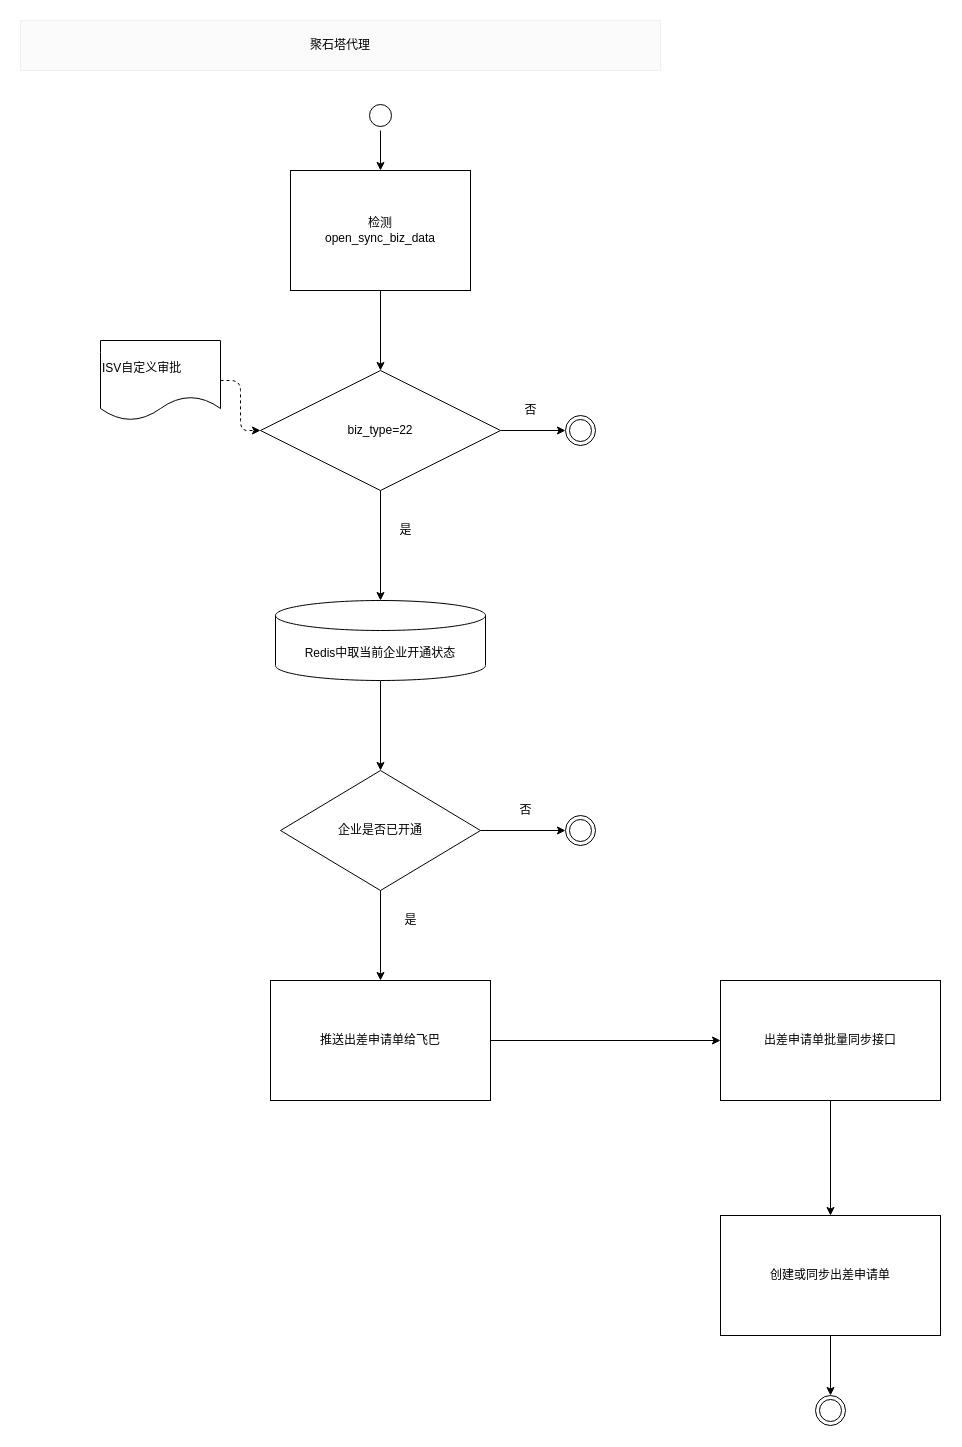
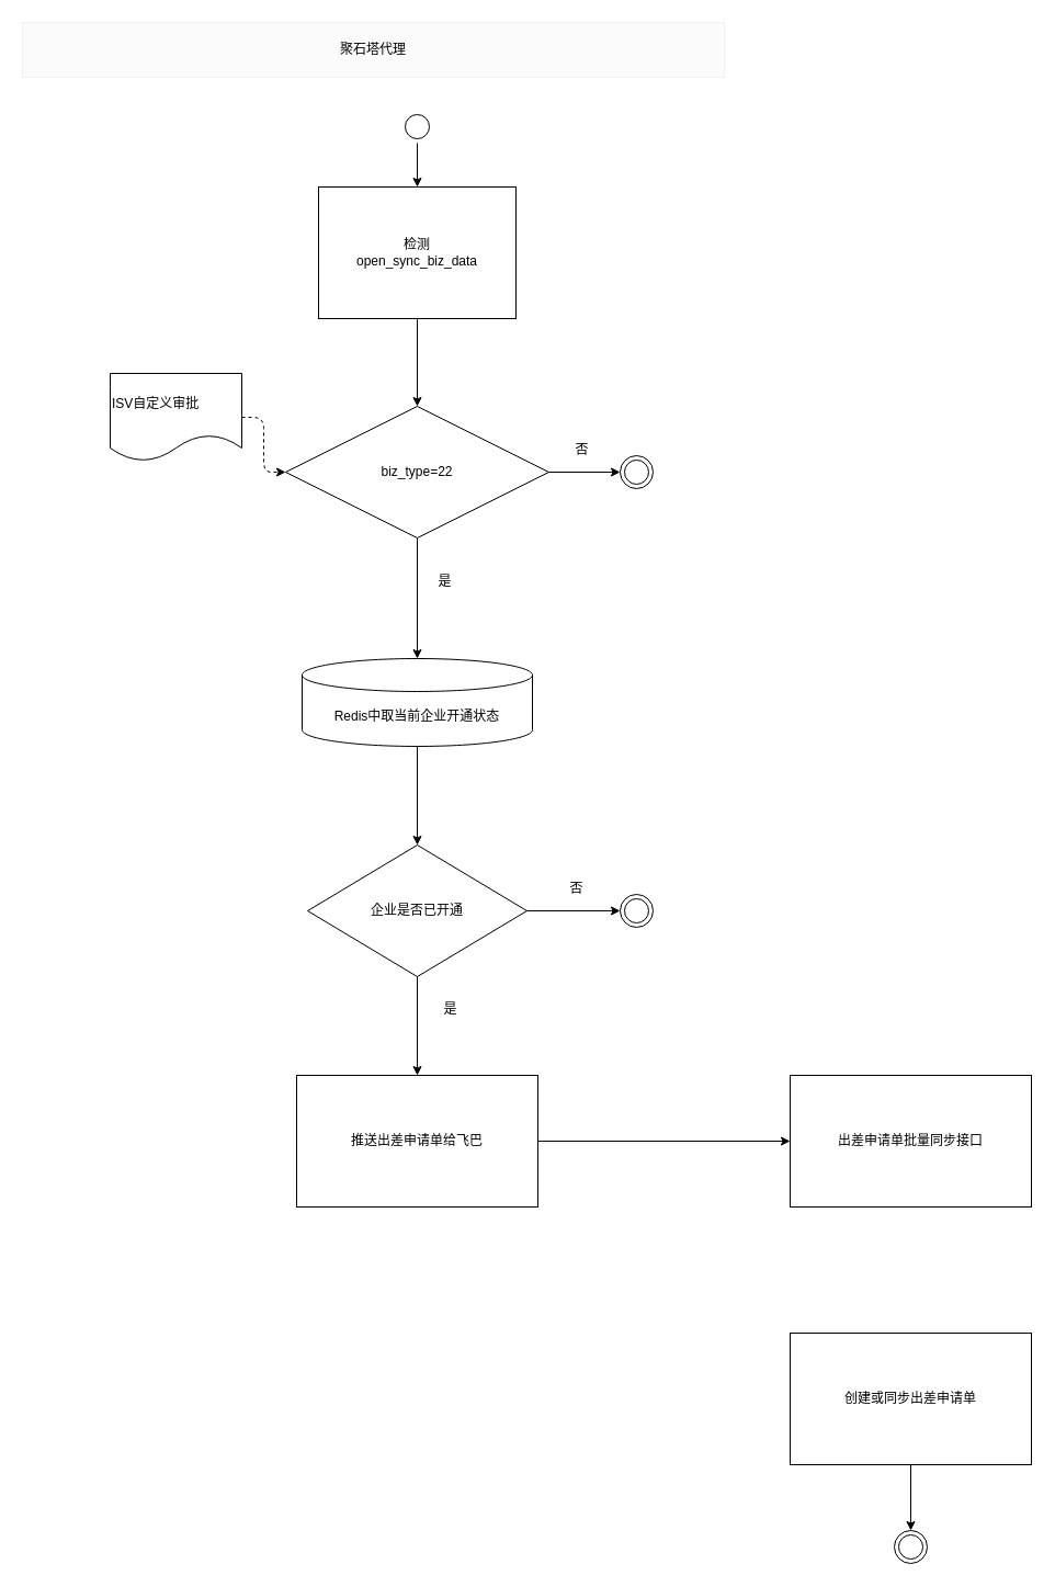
  <mxCell id="0" />
  <mxCell id="1" parent="0" />
  <mxCell id="2" value="" style="edgeStyle=orthogonalEdgeStyle;orthogonalLoop=1;jettySize=auto;html=1;" parent="1" source="3" target="6" edge="1"><mxGeometry relative="1" as="geometry" /></mxCell>
  <mxCell id="3" value="检测&lt;br&gt;open_sync_biz_data" style="whiteSpace=wrap;html=1;" parent="1" vertex="1"><mxGeometry x="290" y="170" width="180" height="120" as="geometry" /></mxCell>
  <mxCell id="4" value="" style="edgeStyle=orthogonalEdgeStyle;orthogonalLoop=1;jettySize=auto;html=1;" parent="1" source="6" target="16" edge="1"><mxGeometry relative="1" as="geometry" /></mxCell>
  <mxCell id="5" value="" style="edgeStyle=orthogonalEdgeStyle;rounded=0;orthogonalLoop=1;jettySize=auto;html=1;startArrow=none;startFill=0;endArrow=classic;endFill=1;" parent="1" source="6" target="29" edge="1"><mxGeometry relative="1" as="geometry" /></mxCell>
  <mxCell id="6" value="biz_type=22" style="rhombus;whiteSpace=wrap;html=1;align=center;" parent="1" vertex="1"><mxGeometry x="260" y="370" width="240" height="120" as="geometry" /></mxCell>
  <mxCell id="7" value="" style="edgeStyle=orthogonalEdgeStyle;orthogonalLoop=1;jettySize=auto;html=1;dashed=1;" parent="1" source="8" target="6" edge="1"><mxGeometry relative="1" as="geometry" /></mxCell>
  <mxCell id="8" value="ISV自定义审批" style="shape=document;whiteSpace=wrap;html=1;boundedLbl=1;align=left;" parent="1" vertex="1"><mxGeometry x="100" y="340" width="120" height="80" as="geometry" /></mxCell>
  <mxCell id="9" value="" style="edgeStyle=orthogonalEdgeStyle;orthogonalLoop=1;jettySize=auto;html=1;" parent="1" source="11" target="18" edge="1"><mxGeometry relative="1" as="geometry" /></mxCell>
  <mxCell id="10" value="" style="edgeStyle=orthogonalEdgeStyle;rounded=0;orthogonalLoop=1;jettySize=auto;html=1;startArrow=none;startFill=0;endArrow=classic;endFill=1;" parent="1" source="11" target="21" edge="1"><mxGeometry relative="1" as="geometry" /></mxCell>
  <mxCell id="11" value="&lt;span&gt;企业是否已开通&lt;/span&gt;" style="rhombus;whiteSpace=wrap;html=1;" parent="1" vertex="1"><mxGeometry x="280" y="770" width="200" height="120" as="geometry" /></mxCell>
  <mxCell id="12" value="是" style="text;html=1;align=center;verticalAlign=middle;resizable=0;points=[];autosize=1;" parent="1" vertex="1"><mxGeometry x="390" y="520" width="30" height="20" as="geometry" /></mxCell>
  <mxCell id="13" value="是" style="text;html=1;align=center;verticalAlign=middle;resizable=0;points=[];autosize=1;" parent="1" vertex="1"><mxGeometry x="395" y="910" width="30" height="20" as="geometry" /></mxCell>
  <mxCell id="14" value="" style="edgeStyle=orthogonalEdgeStyle;orthogonalLoop=1;jettySize=auto;html=1;" parent="1" source="15" target="3" edge="1"><mxGeometry relative="1" as="geometry" /></mxCell>
  <mxCell id="15" value="" style="ellipse;html=1;shape=startState;" parent="1" vertex="1"><mxGeometry x="365" y="100" width="30" height="30" as="geometry" /></mxCell>
  <mxCell id="16" value="" style="ellipse;html=1;shape=endState;" parent="1" vertex="1"><mxGeometry x="565" y="415" width="30" height="30" as="geometry" /></mxCell>
  <mxCell id="17" value="否" style="text;html=1;align=center;verticalAlign=middle;resizable=0;points=[];autosize=1;" parent="1" vertex="1"><mxGeometry x="515" y="400" width="30" height="20" as="geometry" /></mxCell>
  <mxCell id="18" value="" style="ellipse;html=1;shape=endState;" parent="1" vertex="1"><mxGeometry x="565" y="815" width="30" height="30" as="geometry" /></mxCell>
  <mxCell id="19" value="否" style="text;html=1;align=center;verticalAlign=middle;resizable=0;points=[];autosize=1;" parent="1" vertex="1"><mxGeometry x="510" y="800" width="30" height="20" as="geometry" /></mxCell>
  <mxCell id="20" value="" style="edgeStyle=orthogonalEdgeStyle;rounded=0;orthogonalLoop=1;jettySize=auto;html=1;" parent="1" source="21" target="23" edge="1"><mxGeometry relative="1" as="geometry" /></mxCell>
  <mxCell id="21" value="推送出差申请单给飞巴" style="whiteSpace=wrap;html=1;" parent="1" vertex="1"><mxGeometry x="270" y="980" width="220" height="120" as="geometry" /></mxCell>
- <mxCell id="22" value="" style="edgeStyle=orthogonalEdgeStyle;rounded=0;orthogonalLoop=1;jettySize=auto;html=1;" parent="1" source="23" target="25" edge="1"><mxGeometry relative="1" as="geometry" /></mxCell>
  <mxCell id="23" value="出差申请单批量同步接口" style="whiteSpace=wrap;html=1;" parent="1" vertex="1"><mxGeometry x="720" y="980" width="220" height="120" as="geometry" /></mxCell>
  <mxCell id="24" value="" style="edgeStyle=orthogonalEdgeStyle;rounded=0;orthogonalLoop=1;jettySize=auto;html=1;" parent="1" source="25" target="26" edge="1"><mxGeometry relative="1" as="geometry" /></mxCell>
  <mxCell id="25" value="创建或同步出差申请单" style="whiteSpace=wrap;html=1;" parent="1" vertex="1"><mxGeometry x="720" y="1215" width="220" height="120" as="geometry" /></mxCell>
  <mxCell id="26" value="" style="ellipse;html=1;shape=endState;" parent="1" vertex="1"><mxGeometry x="815" y="1395" width="30" height="30" as="geometry" /></mxCell>
  <mxCell id="27" value="聚石塔代理" style="rounded=0;whiteSpace=wrap;html=1;opacity=5;fillColor=#B3B3B3;" parent="1" vertex="1"><mxGeometry x="20" y="20" width="640" height="50" as="geometry" /></mxCell>
  <mxCell id="28" value="" style="edgeStyle=orthogonalEdgeStyle;rounded=0;orthogonalLoop=1;jettySize=auto;html=1;startArrow=none;startFill=0;endArrow=classic;endFill=1;" parent="1" source="29" target="11" edge="1"><mxGeometry relative="1" as="geometry" /></mxCell>
  <mxCell id="29" value="Redis中取当前企业开通状态" style="shape=cylinder3;whiteSpace=wrap;html=1;boundedLbl=1;backgroundOutline=1;size=15;strokeColor=#000000;strokeWidth=1;fillColor=#FFFFFF;" parent="1" vertex="1"><mxGeometry x="275" y="600" width="210" height="80" as="geometry" /></mxCell>
